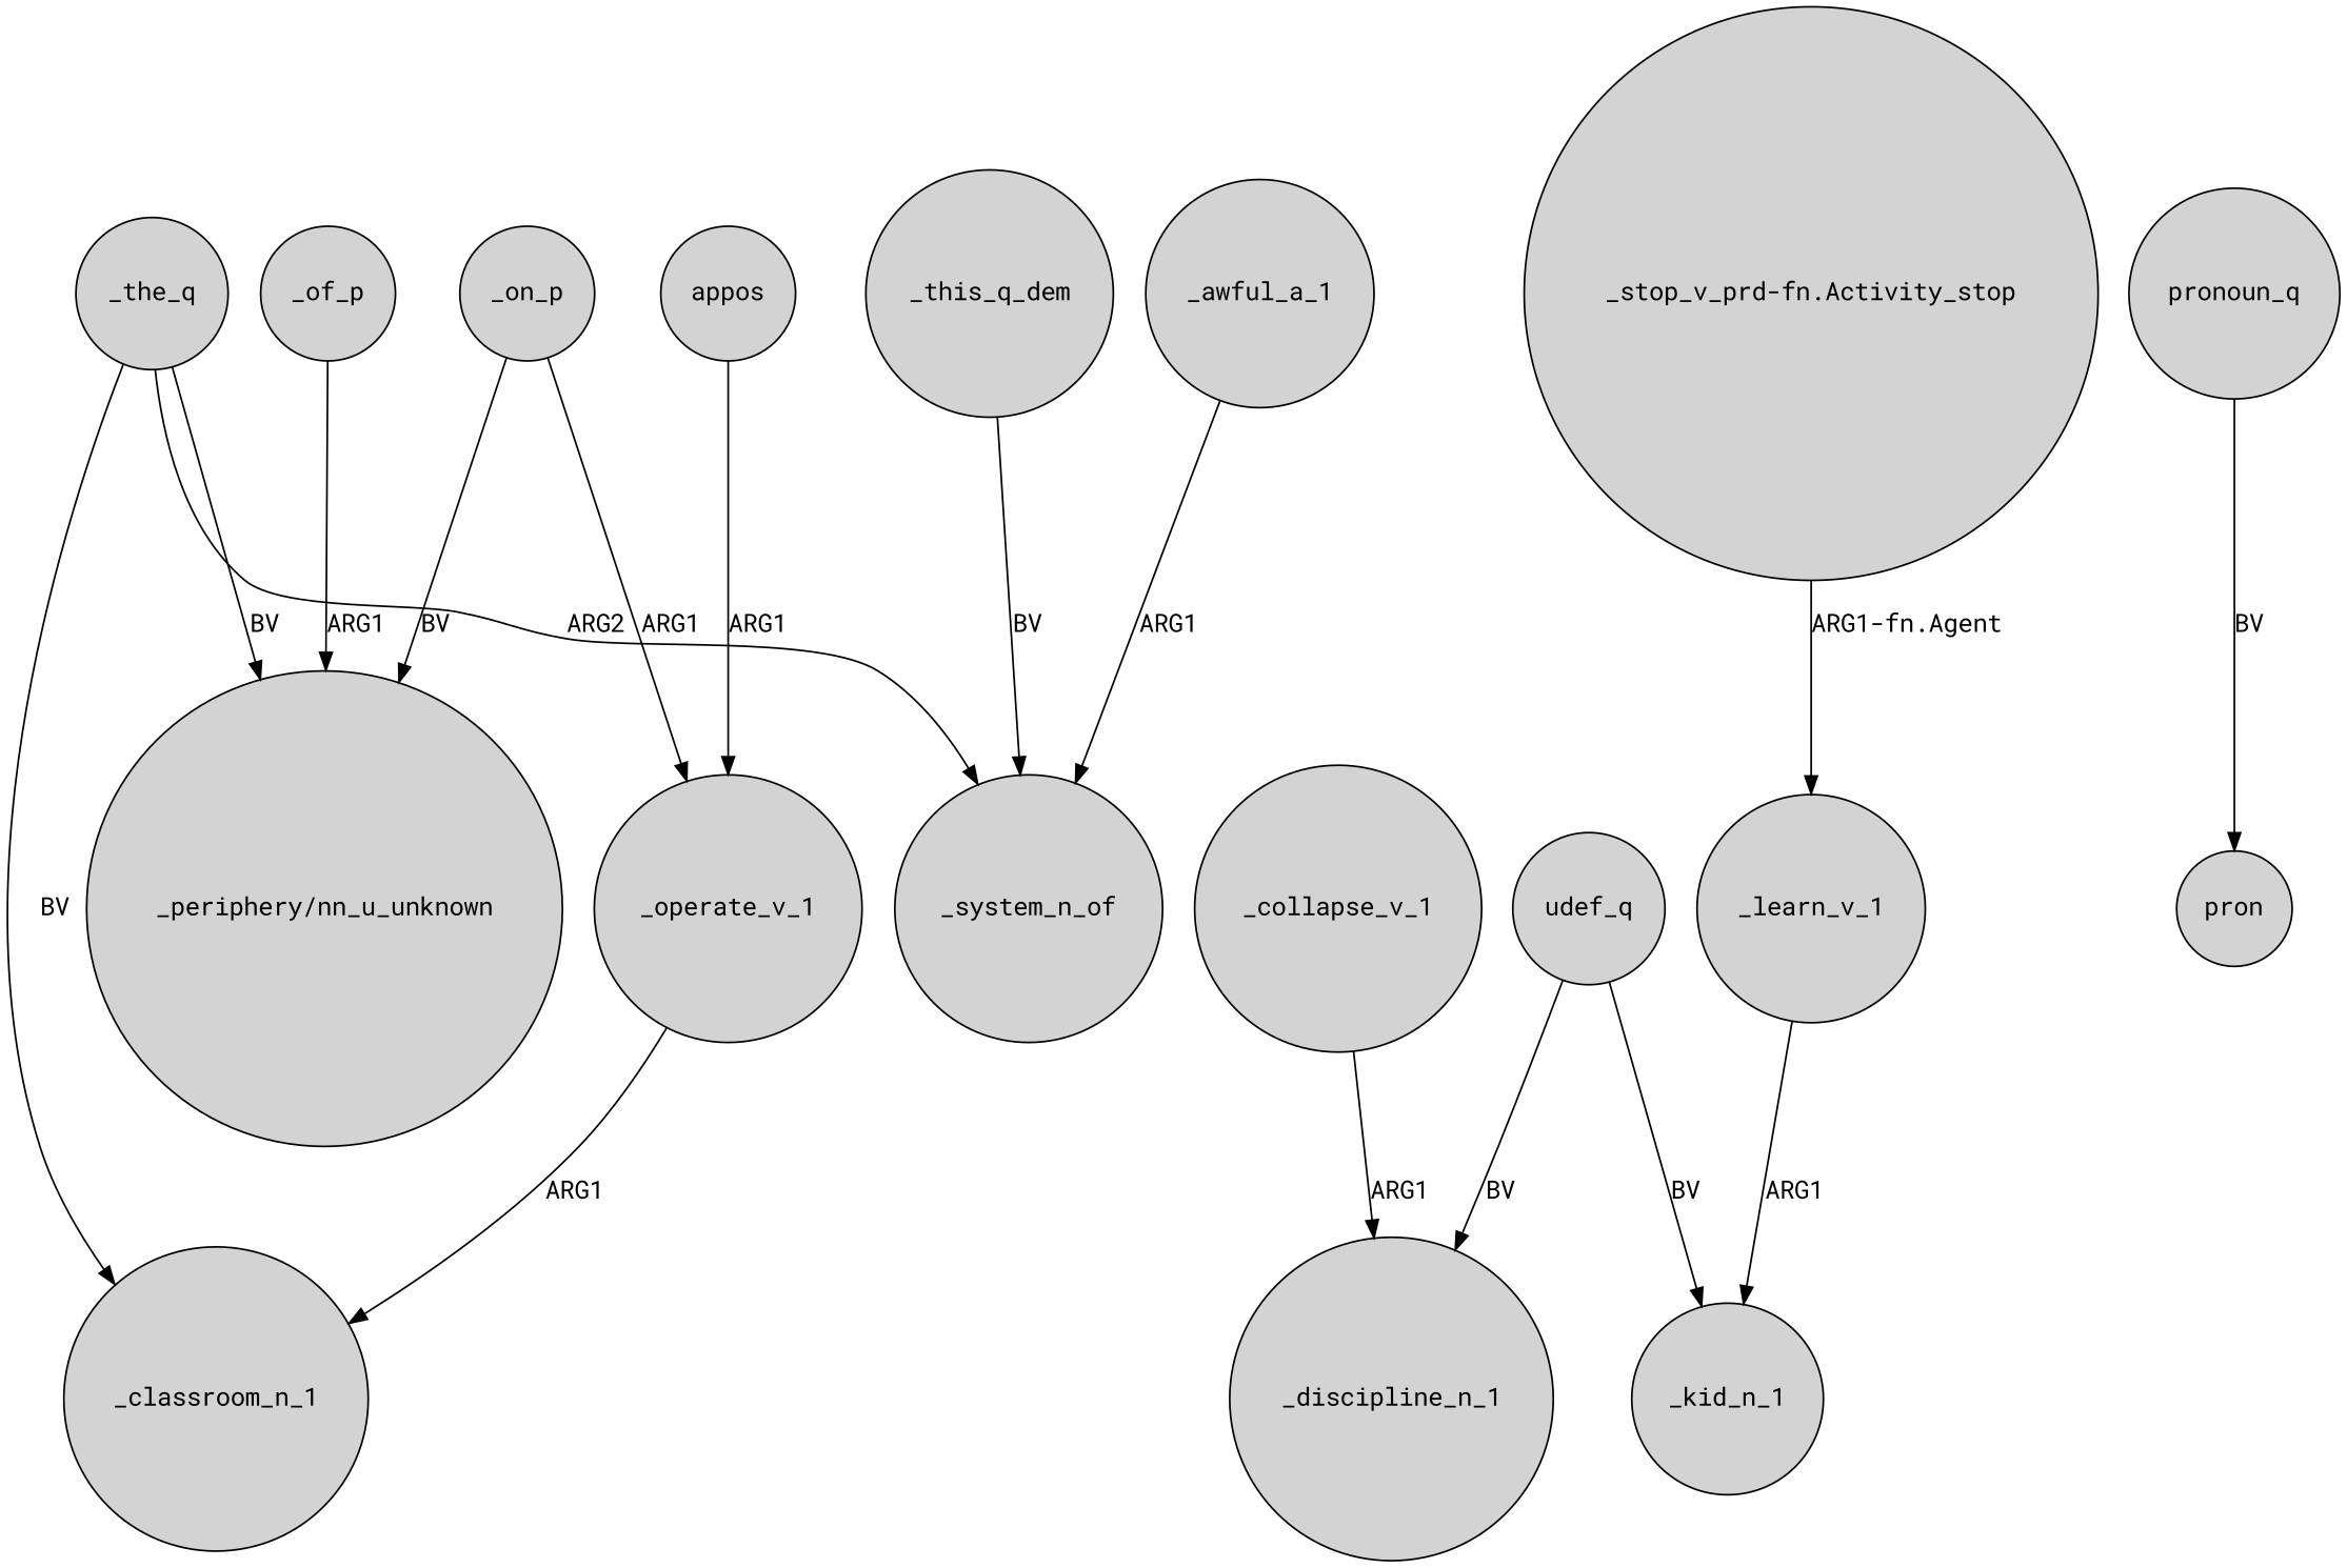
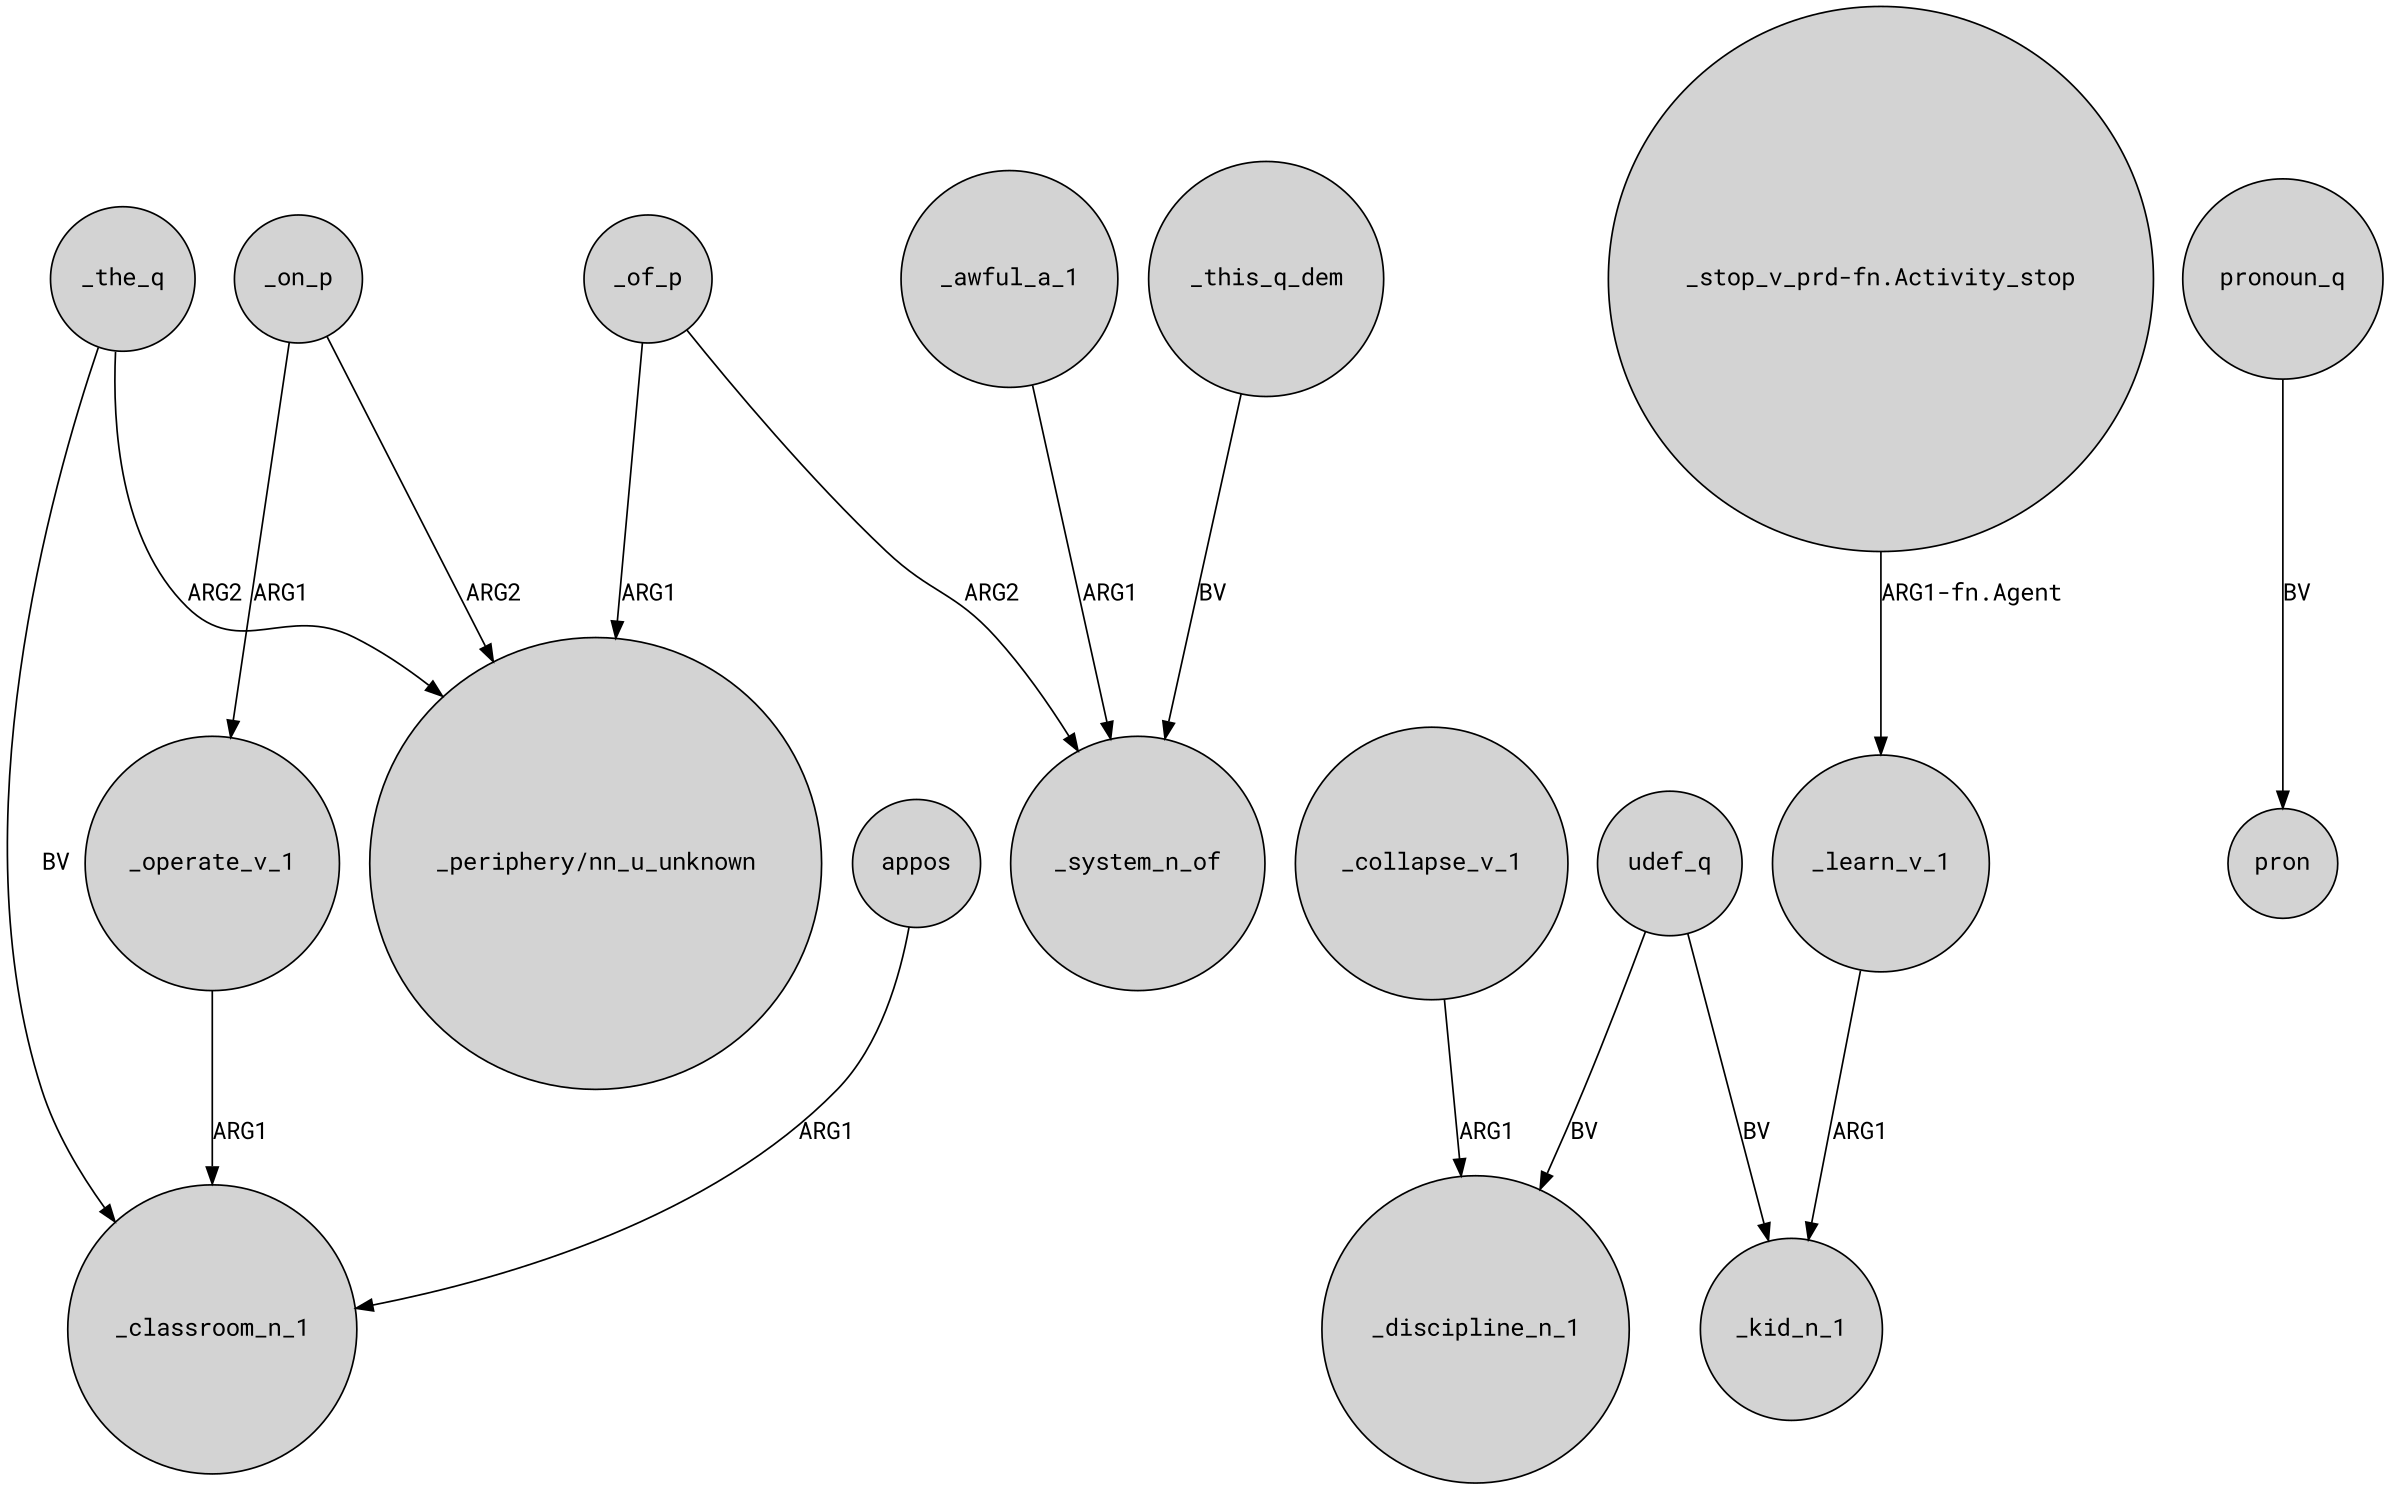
  digraph {
    fontname="Roboto Mono"
    node [fontname="Roboto Mono" shape=circle style=filled]
    edge [fontname="Roboto Mono"]
    _the_q
    "_periphery/nn_u_unknown"
    _classroom_n_1
    _on_p
    _operate_v_1
    _of_p
    _system_n_of
    appos
    _this_q_dem
    _awful_a_1
    _collapse_v_1
    _discipline_n_1
    udef_q
    _kid_n_1
    "_stop_v_prd-fn.Activity_stop"
    _learn_v_1
    pronoun_q
    pron
-   _the_q -> "_periphery/nn_u_unknown" [label=BV]
+   _the_q -> "_periphery/nn_u_unknown" [label=ARG2]
    _the_q -> _classroom_n_1 [label=BV]
-   _on_p -> "_periphery/nn_u_unknown" [label=BV]
+   _on_p -> "_periphery/nn_u_unknown" [label=ARG2]
    _on_p -> _operate_v_1 [label=ARG1]
    _operate_v_1 -> _classroom_n_1 [label=ARG1]
    _of_p -> "_periphery/nn_u_unknown" [label=ARG1]
-   _the_q -> _system_n_of [label=ARG2]
-   appos -> _operate_v_1 [label=ARG1]
+   _of_p -> _system_n_of [label=ARG2]
+   appos -> _classroom_n_1 [label=ARG1]
    _this_q_dem -> _system_n_of [label=BV]
    _awful_a_1 -> _system_n_of [label=ARG1]
    _collapse_v_1 -> _discipline_n_1 [label=ARG1]
    udef_q -> _discipline_n_1 [label=BV]
    udef_q -> _kid_n_1 [label=BV]
    "_stop_v_prd-fn.Activity_stop" -> _learn_v_1 [label="ARG1-fn.Agent"]
    _learn_v_1 -> _kid_n_1 [label=ARG1]
    pronoun_q -> pron [label=BV]
  }
